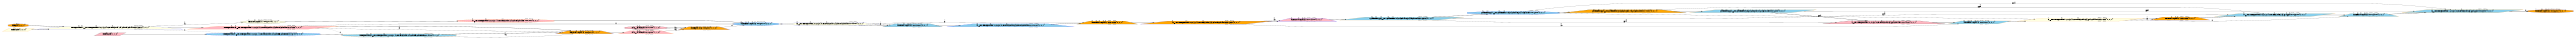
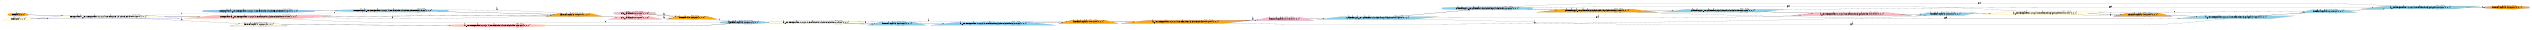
  digraph {
    rankdir=LR
    node [color=blue fillcolor=skyblue shape=trapezium style=filled]
    edge [style=bold]
    n1 [color=darkorange label="assertFalse(a1.equals(a2))@@@24@@@['0', '0', '1']"]
    n2 [color=darkorange label="a2 = new XYBoxAnnotation(1.0,2.0,3.0,4.0,new BasicStroke(2.3f),gp1b,gp2b)@@@25@@@['0', '0', '1']" shape=parallelogram]
    n3 [fillcolor=orange label="assertTrue(a1.equals(a2))@@@26@@@['0', '0', '1']" shape=octagon]
    n4 [color=darkorange fillcolor=lightyellow label="a2 = new XYBoxAnnotation(1.0,2.0,3.0,4.0,new BasicStroke(2.3f),gp1b,Color.blue)@@@21@@@['0', '0', '1']" shape=parallelogram]
    n5 [fillcolor=orange label="assertTrue(a1.equals(a2))@@@22@@@['0', '0', '1']"]
    n6 [color=darkorange label="a1 = new XYBoxAnnotation(1.0,2.0,3.0,4.0,new BasicStroke(2.3f),gp1a,gp2a)@@@23@@@['0', '0', '1']" shape=parallelogram]
    n7 [color=darkorange fillcolor=lightpink label="XYBoxAnnotation a2 = new XYBoxAnnotation(1.0,2.0,3.0,4.0,new BasicStroke(1.2f),Color.red,Color.blue)@@@4@@@['1', '0', '1']" shape=parallelogram]
    n8 [label="assertFalse(a1.equals(a2))@@@8@@@['0', '0', '1']" shape=octagon]
    n9 [color=darkorange label="XYBoxAnnotation a2 = new XYBoxAnnotation(1.0,2.0,3.0,4.0,new BasicStroke(1.2f),Color.RED,Color.BLUE)@@@4@@@['0', '1', '0']" shape=octagon]
    n10 [fillcolor=orange label="assertTrue(a1.equals(a2))@@@5@@@['1', '1', '1']"]
    n11 [fillcolor=lightyellow label="a2 = new XYBoxAnnotation(2.0,2.0,3.0,4.0,new BasicStroke(1.2f),Color.red,Color.blue)@@@9@@@['0', '0', '1']" shape=octagon]
    n12 [color=darkorange fillcolor=lightpink label="int h1 = a1.hashCode()@@@6@@@['1', '1', '0']"]
    n13 [color=black fillcolor=orange label="GradientPaint gp2a = new GradientPaint(5.0f,6.0f,Color.pink,7.0f,8.0f,Color.white)@@@17@@@['0', '0', '1']"]
    n14 [color=darkorange label="GradientPaint gp2b = new GradientPaint(5.0f,6.0f,Color.pink,7.0f,8.0f,Color.white)@@@18@@@['0', '0', '1']" shape=parallelogram]
    n15 [color=black fillcolor=lightpink label="a1 = new XYBoxAnnotation(1.0,2.0,3.0,4.0,new BasicStroke(2.3f),gp1a,Color.blue)@@@19@@@['0', '0', '1']"]
-   n16 [color=black fillcolor=lightyellow label="assertTrue(a2.equals(a1))@@@6@@@['0', '0', '1']" shape=octagon]
+   n16 [color=black fillcolor=lightyellow label="assertTrue(a2.equals(a1))@@@6@@@['0', '0', '1']"]
    n17 [color=darkorange fillcolor=lightpink label="a1 = new XYBoxAnnotation(2.0,2.0,3.0,4.0,new BasicStroke(1.2f),Color.red,Color.blue)@@@7@@@['0', '0', '1']" shape=octagon]
    n18 [label="XYBoxAnnotation a1 = new XYBoxAnnotation(1.0,2.0,3.0,4.0,new BasicStroke(1.2f),Color.RED,Color.BLUE)@@@3@@@['0', '1', '0']" shape=octagon]
    n19 [color=darkorange label="assertFalse(a1.equals(a2))@@@20@@@['0', '0', '1']" shape=parallelogram]
    n20 [fillcolor=lightyellow label="XYBoxAnnotation a1 = new XYBoxAnnotation(1.0,2.0,3.0,4.0,new BasicStroke(1.2f),Color.red,Color.blue)@@@3@@@['1', '0', '1']"]
    n21 [fillcolor=lightpink label="assertTrue(a1.equals(a2))@@@14@@@['0', '0', '1']"]
    n22 [color=darkorange label="GradientPaint gp1a = new GradientPaint(1.0f,2.0f,Color.blue,3.0f,4.0f,Color.red)@@@15@@@['0', '0', '1']" shape=parallelogram]
    n23 [label="GradientPaint gp1b = new GradientPaint(1.0f,2.0f,Color.blue,3.0f,4.0f,Color.red)@@@16@@@['0', '0', '1']" shape=octagon]
    n24 [fillcolor=orange label="testEquals['0', '0', '1']" shape=octagon]
    n25 [color=black fillcolor=orange label="assertFalse(a1.equals(a2))@@@12@@@['0', '0', '1']"]
    n26 [color=black label="assertTrue(a1.equals(a2))@@@10@@@['0', '0', '1']"]
    n27 [color=black fillcolor=lightpink label="int h2 = a2.hashCode()@@@7@@@['1', '1', '0']" shape=octagon]
    n28 [fillcolor=orange label="assertEquals(h1,h2)@@@8@@@['1', '1', '0']"]
    n29 [color=darkorange fillcolor=lightyellow label="testHashCode['1', '0', '0']" shape=parallelogram]
    n30 [fillcolor=orange label="a2 = new XYBoxAnnotation(1.0,2.0,3.0,4.0,new BasicStroke(2.3f),Color.red,Color.blue)@@@13@@@['0', '0', '1']" shape=parallelogram]
    n31 [label="a1 = new XYBoxAnnotation(1.0,2.0,3.0,4.0,new BasicStroke(2.3f),Color.red,Color.blue)@@@11@@@['0', '0', '1']"]
-   n32 [color=black fillcolor=lightpink label="testHashCode['0', '1', '0']" shape=parallelogram]
    n1 -> n2
    n2 -> n3 [label=a2 style=solid]
    n2 -> n3
    n4 -> n1 [label=a2 style=solid]
    n4 -> n5 [label=a2 style=solid]
    n4 -> n5
    n5 -> n6
    n6 -> n1
    n7 -> n8 [label=a2 style=solid]
    n7 -> n9 [label=0 style=dashed]
    n7 -> n10
    n7 -> n10 [label=a2 style=solid]
    n8 -> n11
    n9 -> n10
    n9 -> n10 [label=a2 style=solid]
    n10 -> n12
    n11 -> n25 [label=a2 style=solid]
    n11 -> n26
    n11 -> n26 [label=a2 style=solid]
    n12 -> n28 [label=h6 style=solid]
    n13 -> n6 [label=gp2a style=solid]
    n13 -> n14
    n14 -> n2 [label=gp2b style=solid]
    n14 -> n15
    n15 -> n19
    n16 -> n17
    n17 -> n8
    n18 -> n9
    n19 -> n4
    n20 -> n7
    n20 -> n16 [label=a1 style=solid]
    n20 -> n18 [label=0 style=dashed]
    n21 -> n22
    n22 -> n6 [label=gp1a style=solid]
    n22 -> n15 [label=gp1a style=solid]
    n22 -> n23
    n23 -> n2 [label=gp1b style=solid]
    n23 -> n4 [label=gp1b style=solid]
    n23 -> n13
    n24 -> n20
    n25 -> n30
    n26 -> n31
    n27 -> n28 [label=h2 style=solid]
    n27 -> n28
    n28 -> n8 [label=0 style=solid]
    n29 -> n20
    n30 -> n19 [label=a2 style=solid]
    n30 -> n21
    n30 -> n21 [label=a2 style=solid]
    n31 -> n25
-   n32 -> n18
  }
